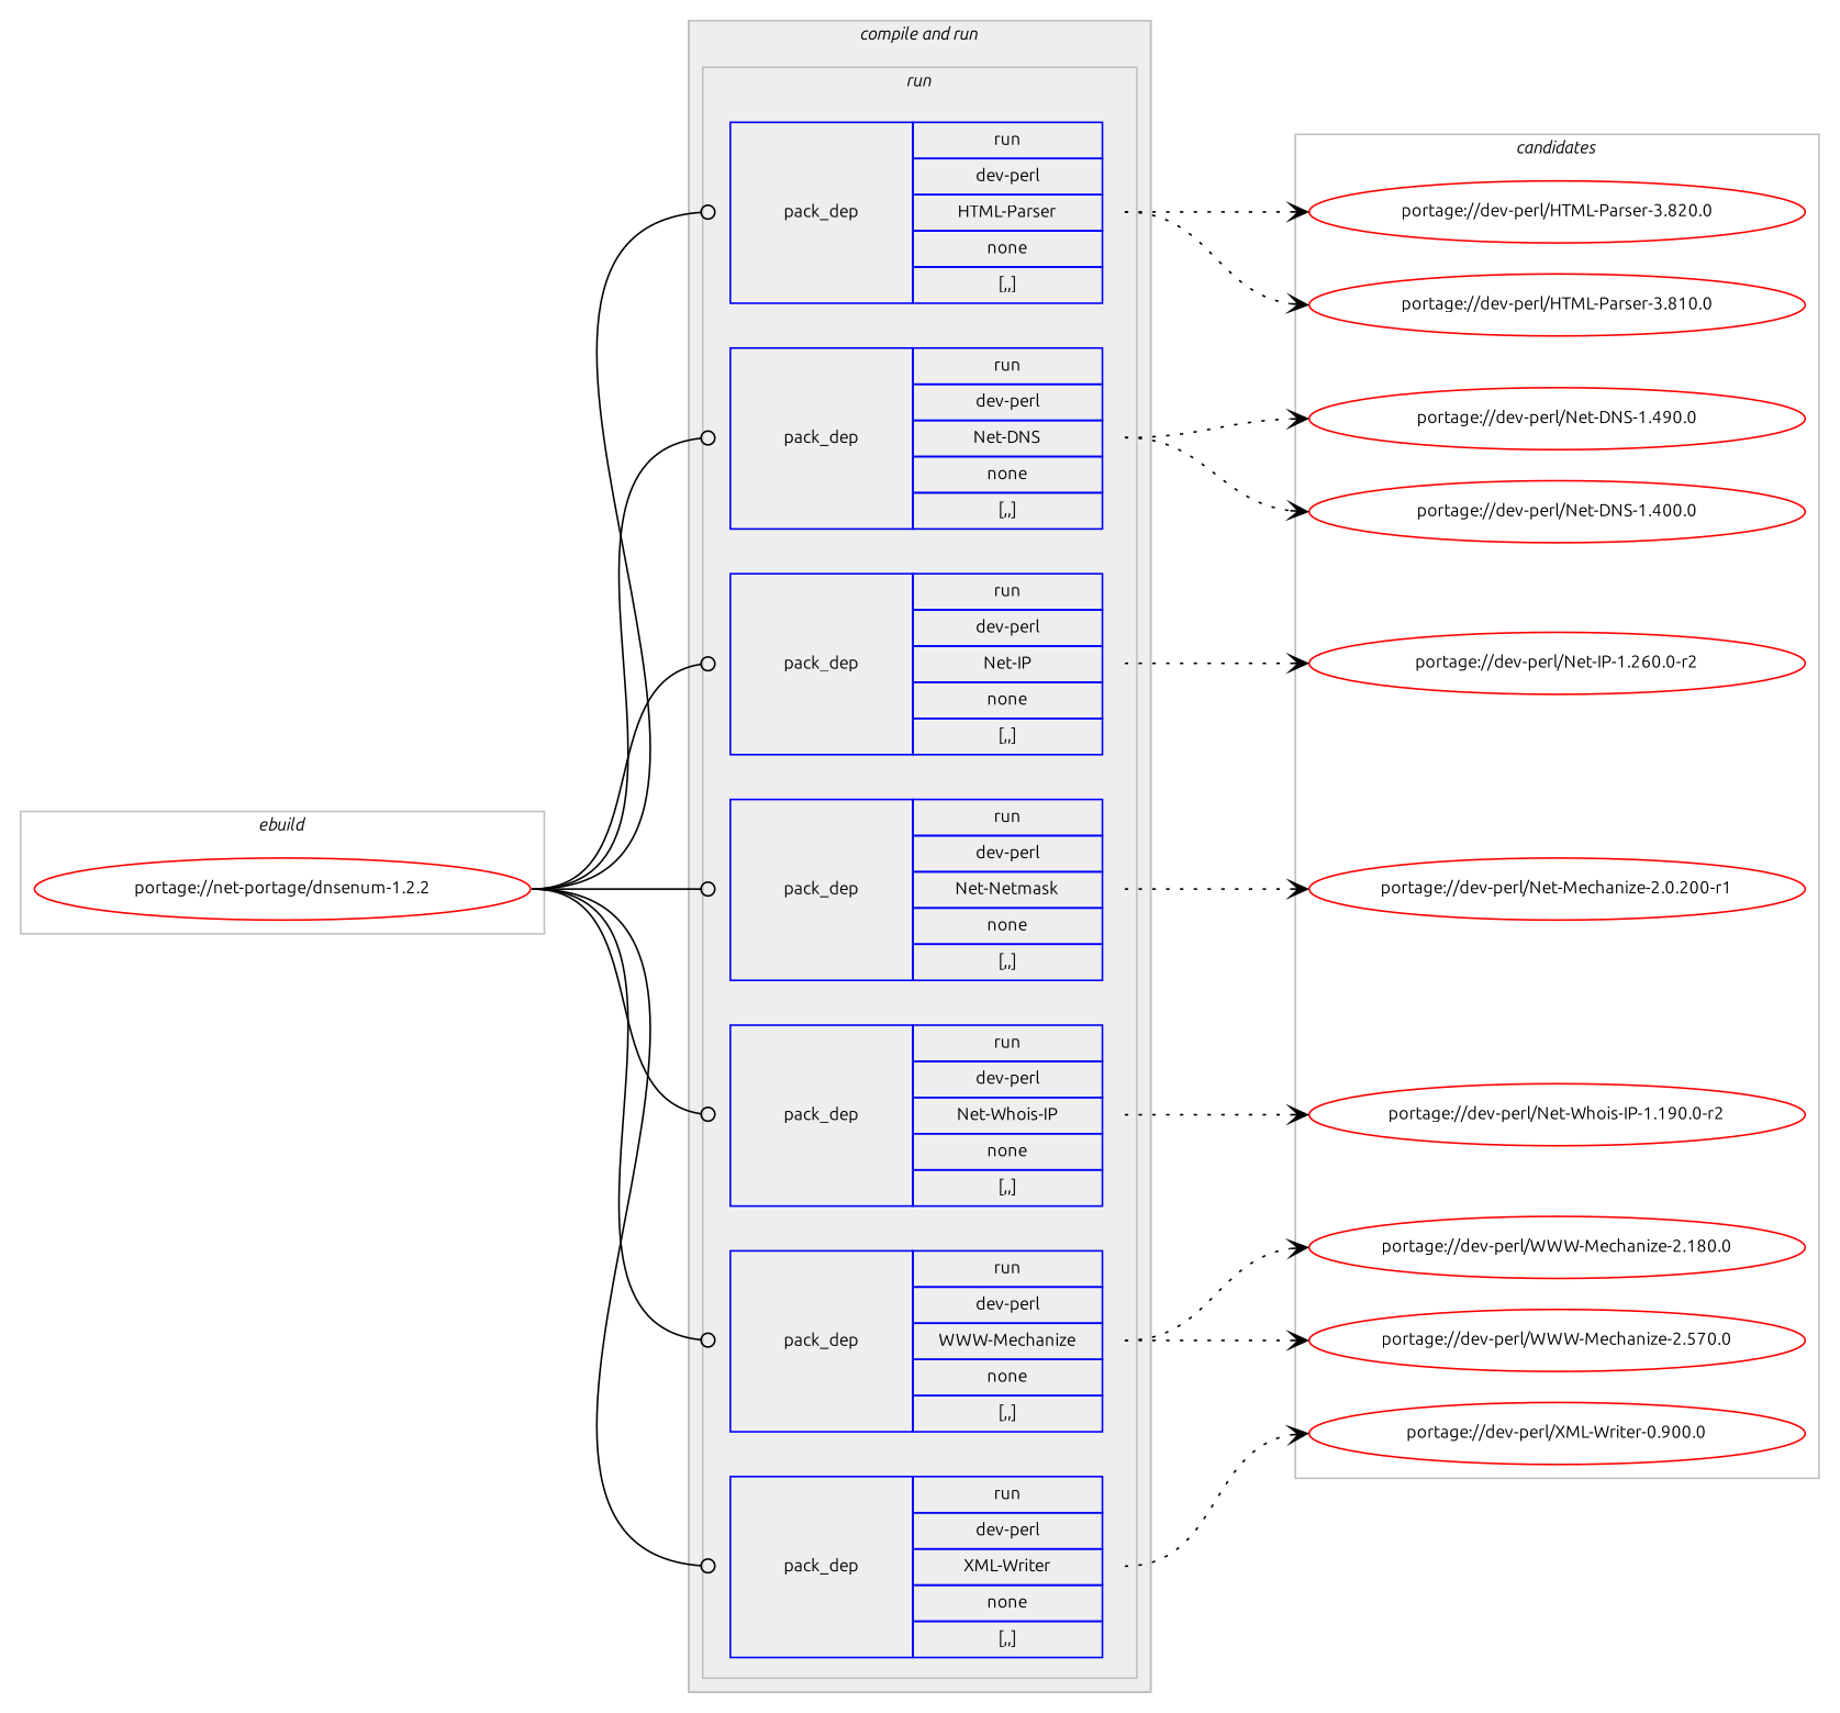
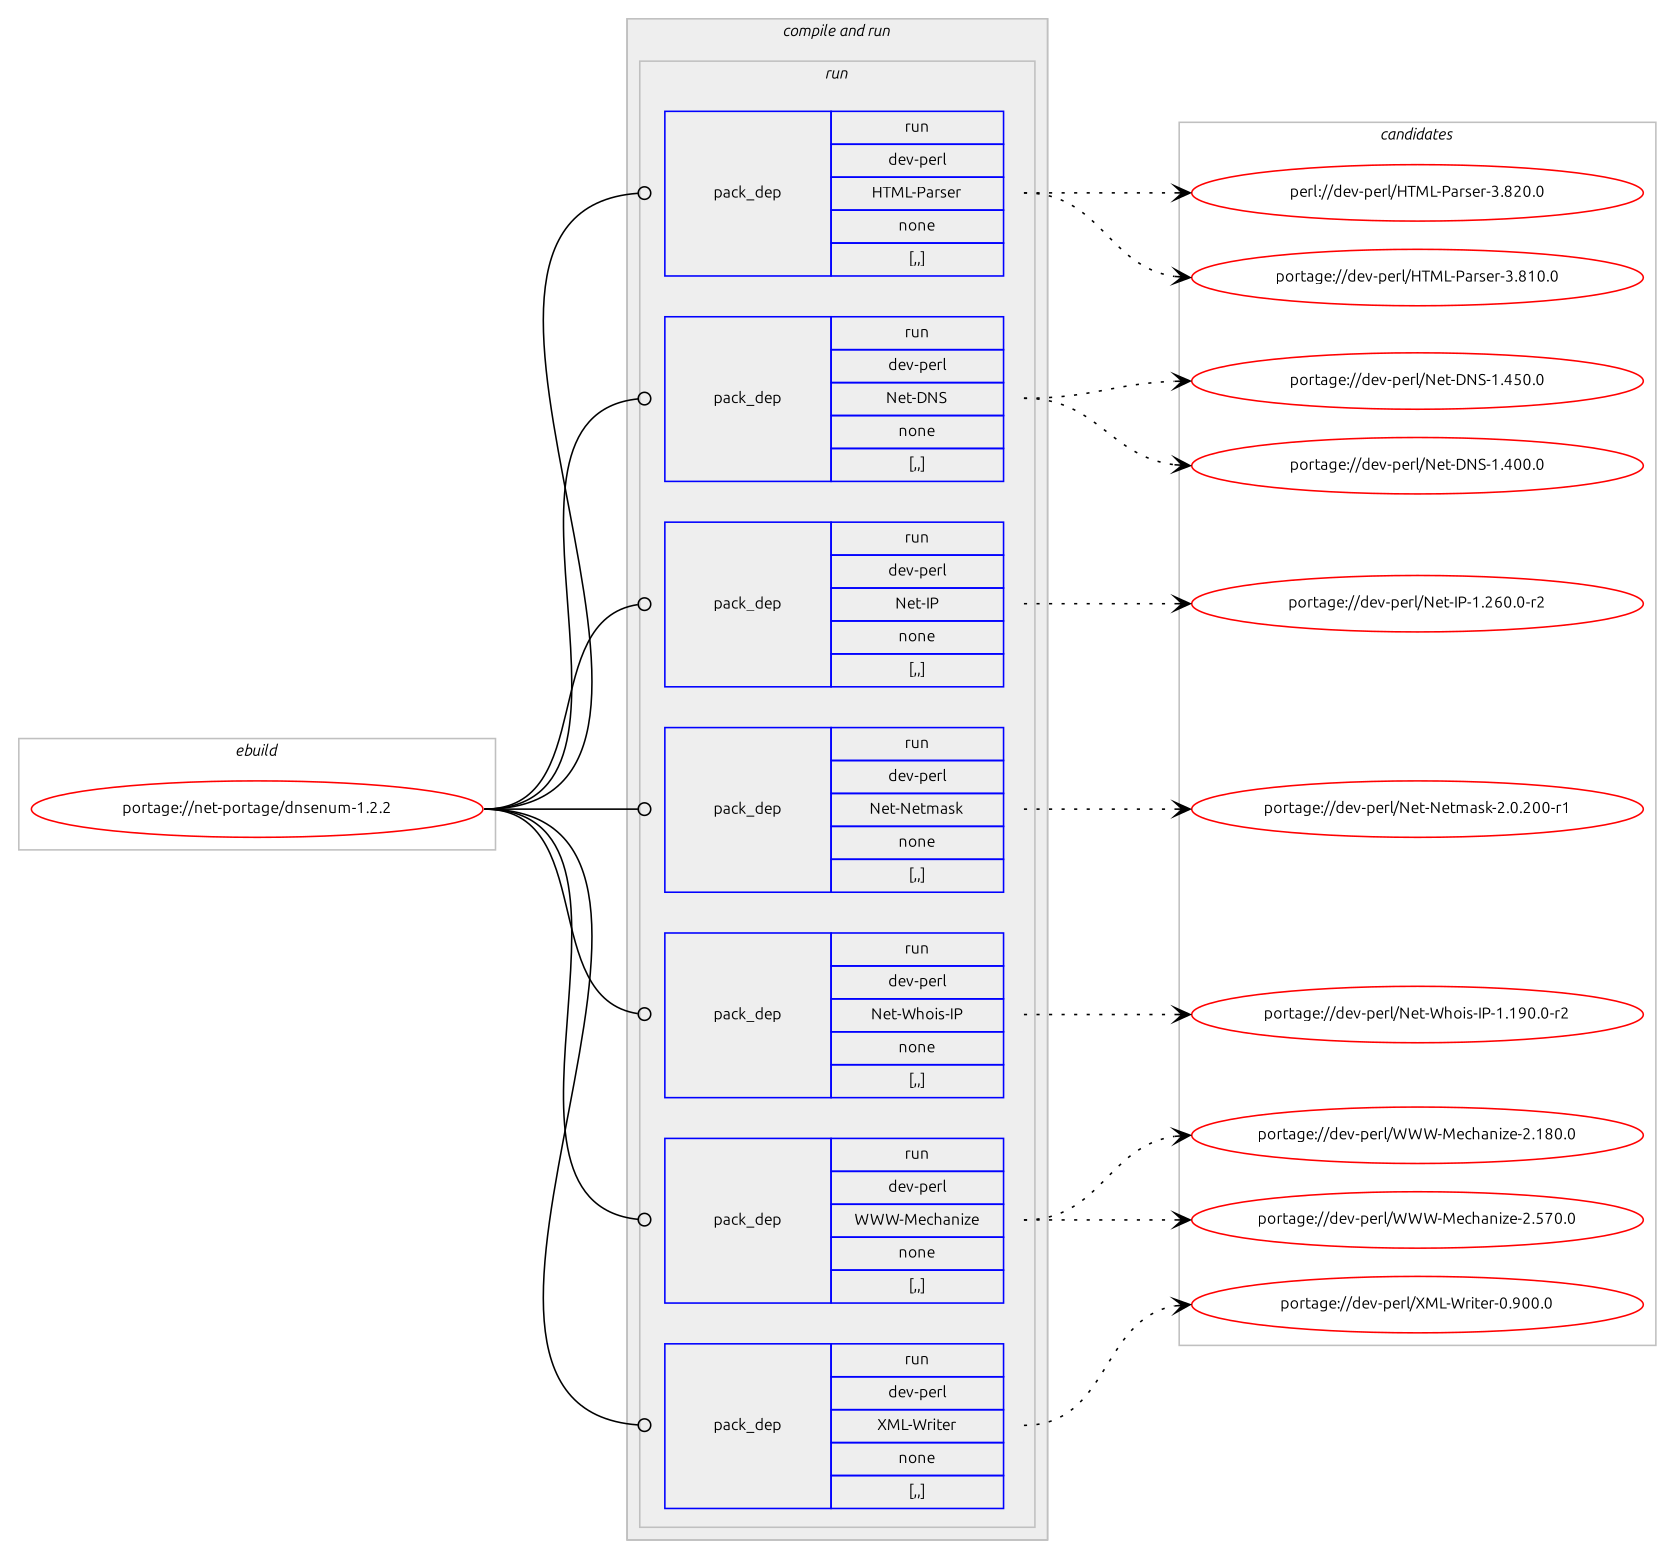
  digraph {
    compound=true
    concentrate=true
    fontname=Ubuntu
    fontsize=10
    newrank=true
    rankdir=LR
    ranksep=1.5
    node [color=red fontname=Ubuntu fontsize=10]
    edge [arrowhead=vee fontname=Ubuntu headport=w style=dotted tailport=e weight=100]
    n1 [label="portage://net-portage/dnsenum-1.2.2" width=4]
    n2 [color=blue label=<<TABLE BORDER="0" CELLBORDER="1" CELLSPACING="0" CELLPADDING="4" WIDTH="220"><TR><TD ROWSPAN="6" CELLPADDING="30">pack_dep</TD></TR><TR><TD WIDTH="110">run</TD></TR><TR><TD>dev-perl</TD></TR><TR><TD>HTML-Parser</TD></TR><TR><TD>none</TD></TR><TR><TD>[,,]</TD></TR></TABLE>> shape=none]
    n3 [color=blue label=<<TABLE BORDER="0" CELLBORDER="1" CELLSPACING="0" CELLPADDING="4" WIDTH="220"><TR><TD ROWSPAN="6" CELLPADDING="30">pack_dep</TD></TR><TR><TD WIDTH="110">run</TD></TR><TR><TD>dev-perl</TD></TR><TR><TD>Net-DNS</TD></TR><TR><TD>none</TD></TR><TR><TD>[,,]</TD></TR></TABLE>> shape=none]
    n4 [color=blue label=<<TABLE BORDER="0" CELLBORDER="1" CELLSPACING="0" CELLPADDING="4" WIDTH="220"><TR><TD ROWSPAN="6" CELLPADDING="30">pack_dep</TD></TR><TR><TD WIDTH="110">run</TD></TR><TR><TD>dev-perl</TD></TR><TR><TD>Net-IP</TD></TR><TR><TD>none</TD></TR><TR><TD>[,,]</TD></TR></TABLE>> shape=none]
    n5 [color=blue label=<<TABLE BORDER="0" CELLBORDER="1" CELLSPACING="0" CELLPADDING="4" WIDTH="220"><TR><TD ROWSPAN="6" CELLPADDING="30">pack_dep</TD></TR><TR><TD WIDTH="110">run</TD></TR><TR><TD>dev-perl</TD></TR><TR><TD>Net-Netmask</TD></TR><TR><TD>none</TD></TR><TR><TD>[,,]</TD></TR></TABLE>> shape=none]
    n6 [color=blue label=<<TABLE BORDER="0" CELLBORDER="1" CELLSPACING="0" CELLPADDING="4" WIDTH="220"><TR><TD ROWSPAN="6" CELLPADDING="30">pack_dep</TD></TR><TR><TD WIDTH="110">run</TD></TR><TR><TD>dev-perl</TD></TR><TR><TD>Net-Whois-IP</TD></TR><TR><TD>none</TD></TR><TR><TD>[,,]</TD></TR></TABLE>> shape=none]
    n7 [color=blue label=<<TABLE BORDER="0" CELLBORDER="1" CELLSPACING="0" CELLPADDING="4" WIDTH="220"><TR><TD ROWSPAN="6" CELLPADDING="30">pack_dep</TD></TR><TR><TD WIDTH="110">run</TD></TR><TR><TD>dev-perl</TD></TR><TR><TD>WWW-Mechanize</TD></TR><TR><TD>none</TD></TR><TR><TD>[,,]</TD></TR></TABLE>> shape=none]
    n8 [color=blue label=<<TABLE BORDER="0" CELLBORDER="1" CELLSPACING="0" CELLPADDING="4" WIDTH="220"><TR><TD ROWSPAN="6" CELLPADDING="30">pack_dep</TD></TR><TR><TD WIDTH="110">run</TD></TR><TR><TD>dev-perl</TD></TR><TR><TD>XML-Writer</TD></TR><TR><TD>none</TD></TR><TR><TD>[,,]</TD></TR></TABLE>> shape=none]
-   n9 [label="portage://dev-perl/HTML-Parser-3.820.0" width=4]
+   n9 [label="perl://dev-perl/HTML-Parser-3.820.0" width=4]
    n10 [label="portage://dev-perl/HTML-Parser-3.810.0" width=4]
-   n11 [label="portage://dev-perl/Net-DNS-1.490.0" width=4]
+   n11 [label="portage://dev-perl/Net-DNS-1.450.0" width=4]
    n12 [label="portage://dev-perl/Net-DNS-1.400.0" width=4]
    n13 [label="portage://dev-perl/Net-IP-1.260.0-r2" width=4]
-   n14 [label="portage://dev-perl/Net-Mechanize-2.0.200-r1" width=4]
+   n14 [label="portage://dev-perl/Net-Netmask-2.0.200-r1" width=4]
    n15 [label="portage://dev-perl/Net-Whois-IP-1.190.0-r2" width=4]
    n16 [label="portage://dev-perl/WWW-Mechanize-2.180.0" width=4]
    n17 [label="portage://dev-perl/WWW-Mechanize-2.570.0" width=4]
    n18 [label="portage://dev-perl/XML-Writer-0.900.0" width=4]
    subgraph cluster_1 {
      color=gray
      label=<<i>ebuild</i>>
      n1
    }
    subgraph cluster_2 {
      color=gray
      label=<<i>dependencies</i>>
      subgraph cluster_3 {
        color=gray
        fillcolor="#eeeeee"
        label=<<i>compile</i>>
        style=filled
      }
      subgraph cluster_4 {
        color=gray
        fillcolor="#eeeeee"
        label=<<i>compile and run</i>>
        style=filled
      }
      subgraph cluster_5 {
        color=gray
        fillcolor="#eeeeee"
        label=<<i>run</i>>
        style=filled
        subgraph sub_6 {
          color=gray
          fillcolor="#eeeeee"
          label=<<i>run</i>>
          style=filled
          n2
        }
        subgraph sub_7 {
          color=gray
          fillcolor="#eeeeee"
          label=<<i>run</i>>
          style=filled
          n3
        }
        subgraph sub_8 {
          color=gray
          fillcolor="#eeeeee"
          label=<<i>run</i>>
          style=filled
          n4
        }
        subgraph sub_9 {
          color=gray
          fillcolor="#eeeeee"
          label=<<i>run</i>>
          style=filled
          n5
        }
        subgraph sub_10 {
          color=gray
          fillcolor="#eeeeee"
          label=<<i>run</i>>
          style=filled
          n6
        }
        subgraph sub_11 {
          color=gray
          fillcolor="#eeeeee"
          label=<<i>run</i>>
          style=filled
          n7
        }
        subgraph sub_12 {
          color=gray
          fillcolor="#eeeeee"
          label=<<i>run</i>>
          style=filled
          n8
        }
      }
    }
    subgraph cluster_13 {
      color=gray
      label=<<i>candidates</i>>
      rank=same
      subgraph sub_14 {
        color=black
        label=<<i>candidates</i>>
        nodesep=1
        rank=same
        n9
        n10
      }
      subgraph sub_15 {
        color=black
        label=<<i>candidates</i>>
        nodesep=1
        rank=same
        n11
        n12
      }
      subgraph sub_16 {
        color=black
        label=<<i>candidates</i>>
        nodesep=1
        rank=same
        n13
      }
      subgraph sub_17 {
        color=black
        label=<<i>candidates</i>>
        nodesep=1
        rank=same
        n14
      }
      subgraph sub_18 {
        color=black
        label=<<i>candidates</i>>
        nodesep=1
        rank=same
        n15
      }
      subgraph sub_19 {
        color=black
        label=<<i>candidates</i>>
        nodesep=1
        rank=same
        n16
        n17
      }
      subgraph sub_20 {
        color=black
        label=<<i>candidates</i>>
        nodesep=1
        rank=same
        n18
      }
    }
    n1 -> n2 [arrowhead=odot style=solid weight=20]
    n1 -> n3 [arrowhead=odot style=solid weight=20]
    n1 -> n4 [arrowhead=odot style=solid weight=20]
    n1 -> n5 [arrowhead=odot style=solid weight=20]
    n1 -> n6 [arrowhead=odot style=solid weight=20]
    n1 -> n7 [arrowhead=odot style=solid weight=20]
    n1 -> n8 [arrowhead=odot style=solid weight=20]
    n2 -> n9
    n2 -> n10
    n3 -> n11
    n3 -> n12
    n4 -> n13
    n5 -> n14
    n6 -> n15
    n7 -> n16
    n7 -> n17
    n8 -> n18
  }
